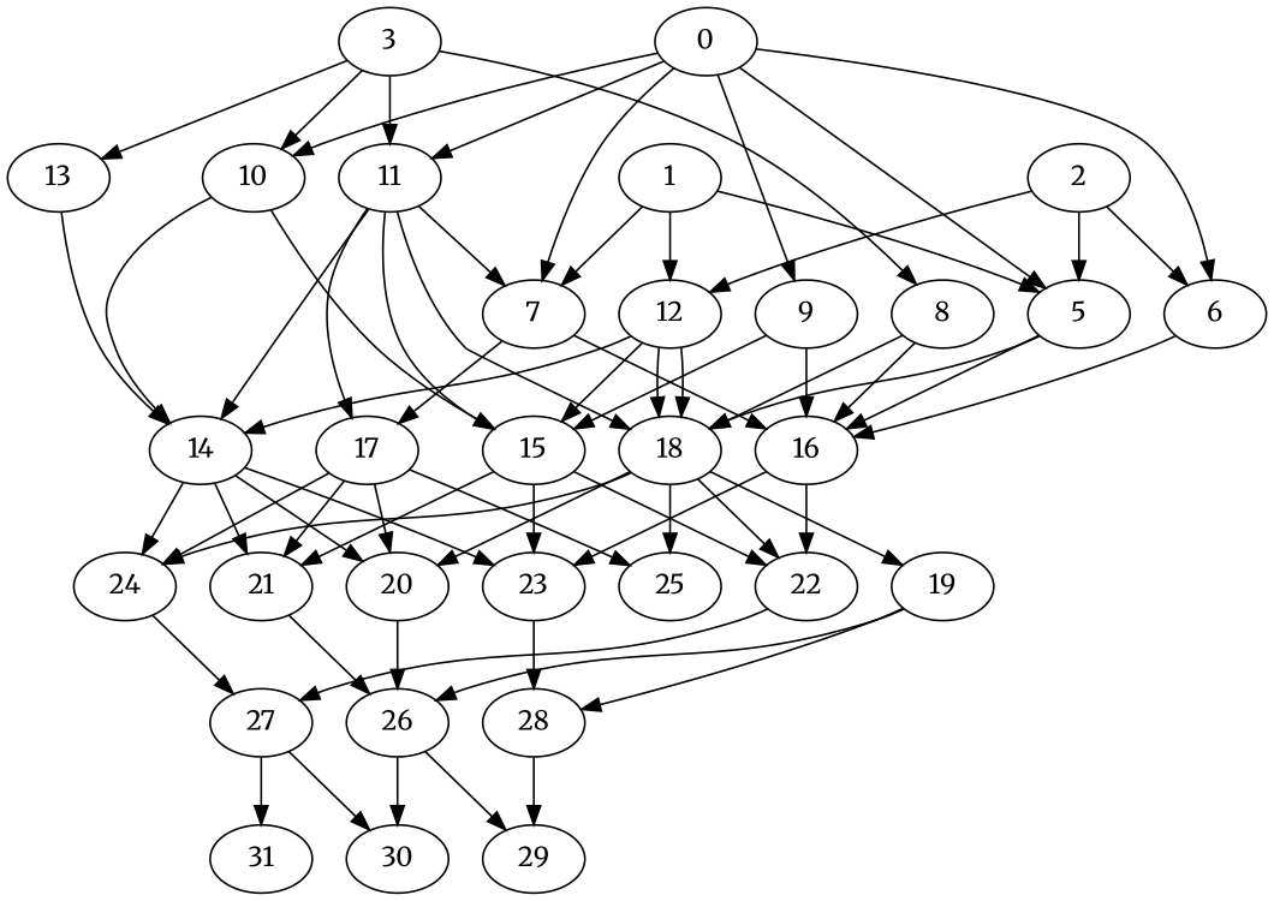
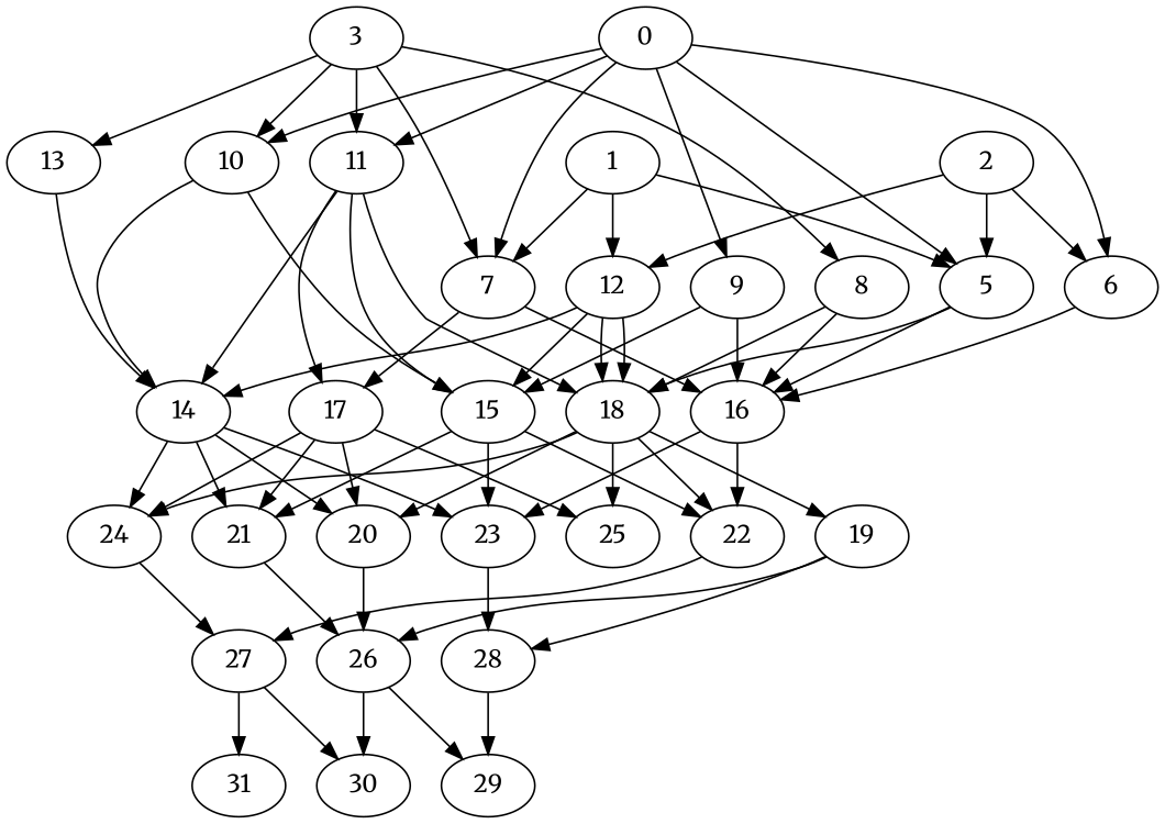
  digraph {
    fontname=Merriweather
    node [alpha=0.06 fontname=Merriweather]
    edge [fontname=Merriweather]
    1 [expect_size=159957351491245703168]
    5 [alpha=0.10 expect_size=19055049955813540]
    7 [alpha=0.11 expect_size=3938113929015721984]
    12 [alpha=0.15 expect_size=6081377530849737]
    16 [alpha=0.16 expect_size=2157720317840622]
    18 [alpha=0.17 expect_size=151102762899242304]
    17 [expect_size=488676031680446144]
    15 [alpha=0.09 expect_size=16737117410650056]
    14 [alpha=0.08 expect_size=834081017437069]
    23 [alpha=0.18 expect_size=70640890042487424]
    22 [alpha=0.07 expect_size=540098584217911296]
    20 [expect_size=605500319559603456]
    24 [alpha=0.15 expect_size=152937329883564032]
    25 [alpha=0.05 expect_size=160748980622327808000]
    19 [alpha=0.07 expect_size=2796088270633141]
    21 [alpha=0.17 expect_size=3734578977124404]
    2 [alpha=0.05 expect_size=120070397247881216]
    6 [alpha=0.09 expect_size=313924937044946752]
    3 [alpha=0.13 expect_size=45135695121405832]
    8 [alpha=0.19 expect_size=2355135574165159936]
    10 [alpha=0.12 expect_size=18463816912308535296]
    11 [alpha=0.14 expect_size=23877196376004624384]
    13 [alpha=0.07 expect_size=2557147661481930]
    n24 [alpha=0.11 expect_size=72585294393451040 label=0]
    9 [alpha=0.08 expect_size=54493589170302912]
    28 [alpha=0.00 expect_size=2740830960577455]
    27 [alpha=0.01 expect_size=864276509492248576]
    26 [alpha=0.10 expect_size=435136569653982464]
    29 [alpha=0.08 expect_size=363477524184532]
    30 [alpha=0.00 expect_size=42625087520412720]
    31 [alpha=0.02 expect_size=10047625755623424000]
    1 -> 5
    1 -> 7
    1 -> 12
    5 -> 16
    5 -> 18
    7 -> 16
    7 -> 17
    12 -> 18
    12 -> 18
    12 -> 15
    12 -> 14
    16 -> 23
    16 -> 22
    18 -> 22
    18 -> 20
    18 -> 24
    18 -> 25
    18 -> 19
    17 -> 20
    17 -> 24
    17 -> 25
    17 -> 21
    15 -> 23
    15 -> 22
    15 -> 21
    14 -> 23
    14 -> 20
    14 -> 24
    14 -> 21
    23 -> 28
    22 -> 27
    20 -> 26
    24 -> 27
    19 -> 28
    19 -> 26
    21 -> 26
    2 -> 5
    2 -> 12
    2 -> 6
    6 -> 16
-   11 -> 7
+   3 -> 7
    3 -> 8
    3 -> 10
    3 -> 11
    3 -> 13
    8 -> 16
    8 -> 18
    10 -> 15
    10 -> 14
    11 -> 18
    11 -> 17
    11 -> 15
    11 -> 14
    13 -> 14
    n24 -> 5
    n24 -> 7
    n24 -> 6
    n24 -> 10
    n24 -> 11
    n24 -> 9
    9 -> 16
    9 -> 15
    28 -> 29
    27 -> 30
    27 -> 31
    26 -> 29
    26 -> 30
  }
